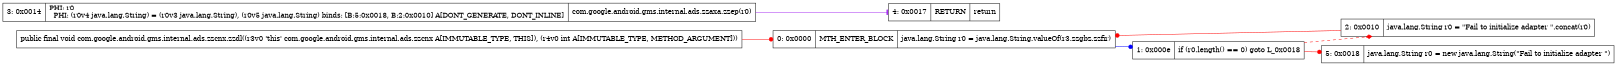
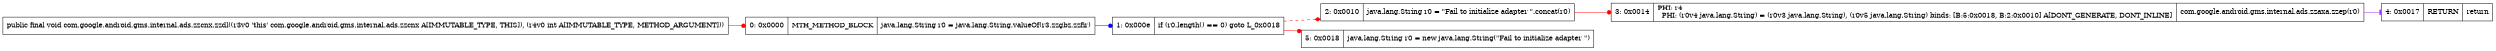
  digraph {
    rankdir=LR
    node [shape=record]
    edge [arrowhead=dot color=red]
-   n1 [label="{0\:\ 0x0000|MTH_ENTER_BLOCK\l|java.lang.String r0 = java.lang.String.valueOf(r3.zzgbz.zzfir)\l}"]
+   n1 [label="{0\:\ 0x0000|MTH_METHOD_BLOCK\l|java.lang.String r0 = java.lang.String.valueOf(r3.zzgbz.zzfir)\l}"]
    n2 [label="{1\:\ 0x000e|if (r0.length() == 0) goto L_0x0018\l}"]
    n3 [label="{2\:\ 0x0010|java.lang.String r0 = \"Fail to initialize adapter \".concat(r0)\l}"]
    n4 [label="{5\:\ 0x0018|java.lang.String r0 = new java.lang.String(\"Fail to initialize adapter \")\l}"]
-   n5 [label="{3\:\ 0x0014|PHI: r0 \l  PHI: (r0v4 java.lang.String) = (r0v3 java.lang.String), (r0v5 java.lang.String) binds: [B:5:0x0018, B:2:0x0010] A[DONT_GENERATE, DONT_INLINE]\l|com.google.android.gms.internal.ads.zzaxa.zzep(r0)\l}"]
+   n5 [label="{3\:\ 0x0014|PHI: r4 \l  PHI: (r0v4 java.lang.String) = (r0v3 java.lang.String), (r0v5 java.lang.String) binds: [B:5:0x0018, B:2:0x0010] A[DONT_GENERATE, DONT_INLINE]\l|com.google.android.gms.internal.ads.zzaxa.zzep(r0)\l}"]
    n6 [label="{4\:\ 0x0017|RETURN\l|return\l}"]
    n7 [label="{public final void com.google.android.gms.internal.ads.zzcnx.zzdl((r3v0 'this' com.google.android.gms.internal.ads.zzcnx A[IMMUTABLE_TYPE, THIS]), (r4v0 int A[IMMUTABLE_TYPE, METHOD_ARGUMENT])) }"]
    n1 -> n2 [color=blue]
    n2 -> n3 [arrowhead=diamond style=dashed]
    n2 -> n4
-   n3 -> n1
+   n3 -> n5
    n5 -> n6 [arrowhead=tee color=purple]
    n7 -> n1
  }
